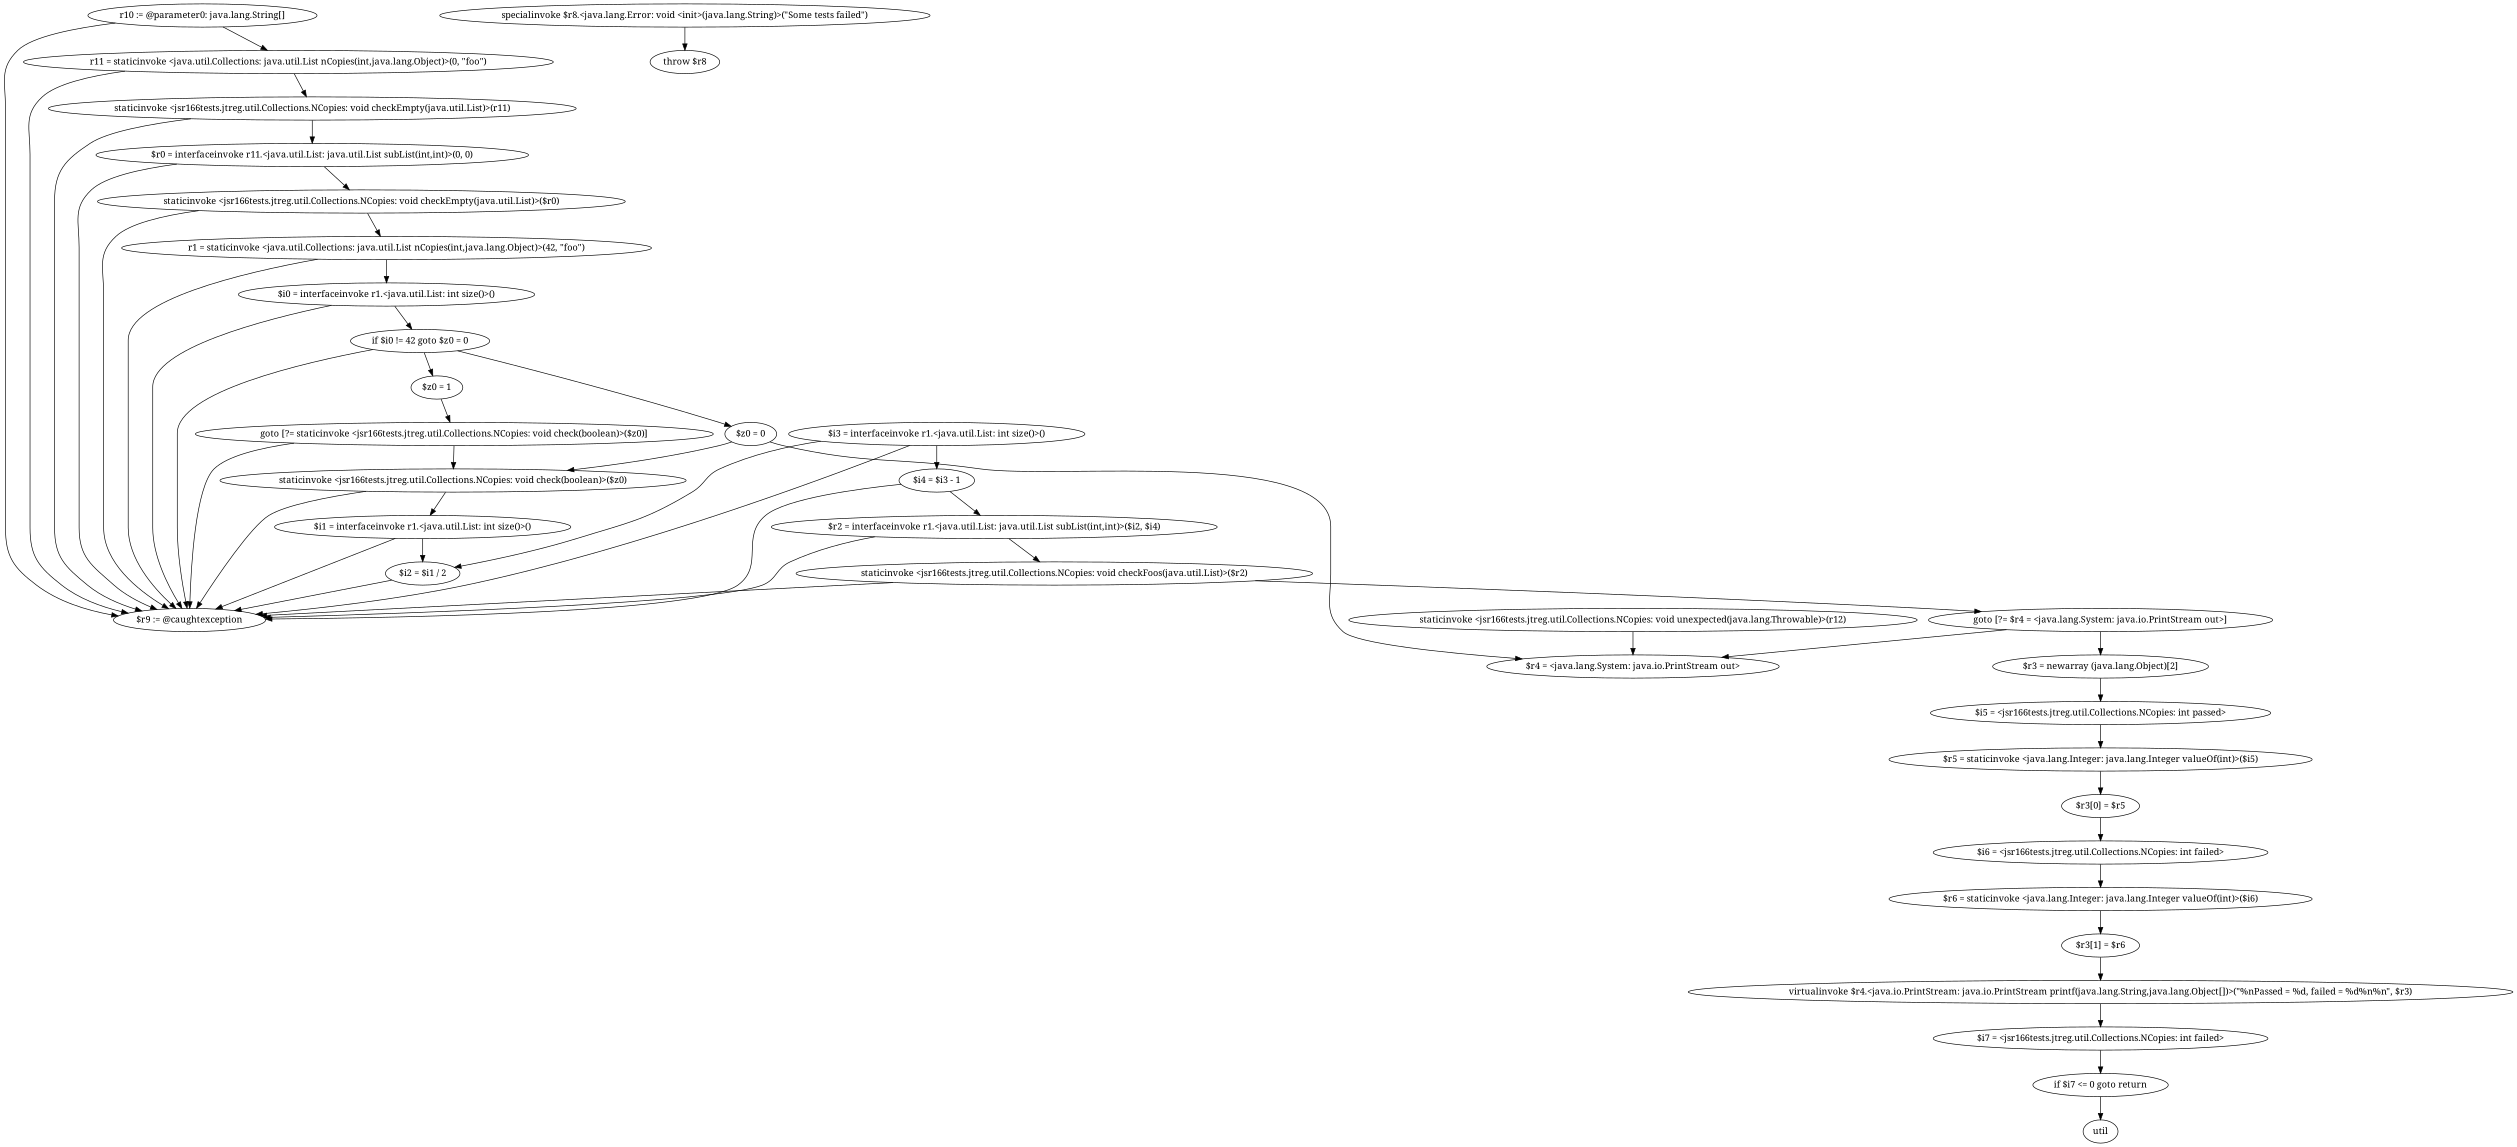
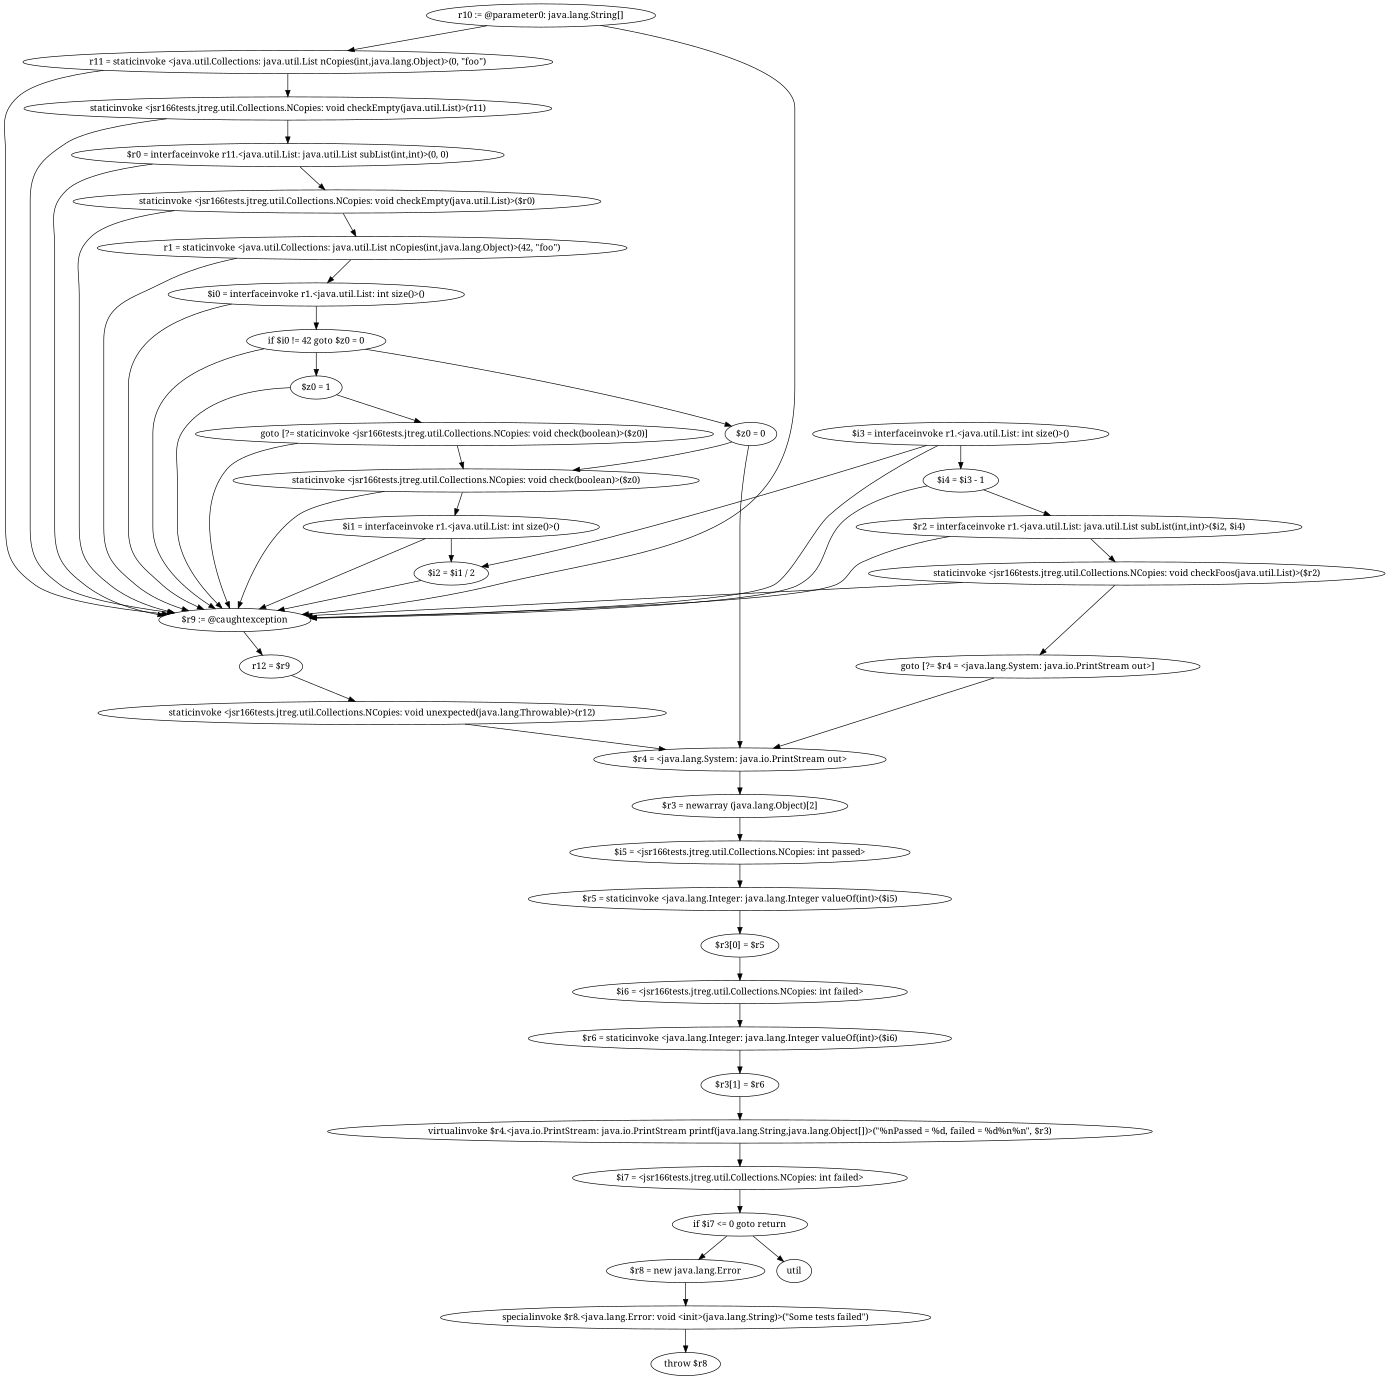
  digraph {
    fontname="Noto Serif"
    node [fontname="Noto Serif"]
    edge [fontname="Noto Serif"]
    "r10 := @parameter0: java.lang.String[]"
    "r11 = staticinvoke <java.util.Collections: java.util.List nCopies(int,java.lang.Object)>(0, \"foo\")"
    "$r9 := @caughtexception"
    "staticinvoke <jsr166tests.jtreg.util.Collections.NCopies: void checkEmpty(java.util.List)>(r11)"
+   "r12 = $r9"
    "$r0 = interfaceinvoke r11.<java.util.List: java.util.List subList(int,int)>(0, 0)"
    "staticinvoke <jsr166tests.jtreg.util.Collections.NCopies: void checkEmpty(java.util.List)>($r0)"
    "r1 = staticinvoke <java.util.Collections: java.util.List nCopies(int,java.lang.Object)>(42, \"foo\")"
    "$i0 = interfaceinvoke r1.<java.util.List: int size()>()"
    "if $i0 != 42 goto $z0 = 0"
    "$z0 = 1"
    "$z0 = 0"
    "goto [?= staticinvoke <jsr166tests.jtreg.util.Collections.NCopies: void check(boolean)>($z0)]"
    "staticinvoke <jsr166tests.jtreg.util.Collections.NCopies: void check(boolean)>($z0)"
    "$r4 = <java.lang.System: java.io.PrintStream out>"
    "$i1 = interfaceinvoke r1.<java.util.List: int size()>()"
    "$i2 = $i1 / 2"
    "$i3 = interfaceinvoke r1.<java.util.List: int size()>()"
    "$i4 = $i3 - 1"
    "$r2 = interfaceinvoke r1.<java.util.List: java.util.List subList(int,int)>($i2, $i4)"
    "staticinvoke <jsr166tests.jtreg.util.Collections.NCopies: void checkFoos(java.util.List)>($r2)"
    "goto [?= $r4 = <java.lang.System: java.io.PrintStream out>]"
    "$r3 = newarray (java.lang.Object)[2]"
    "staticinvoke <jsr166tests.jtreg.util.Collections.NCopies: void unexpected(java.lang.Throwable)>(r12)"
    "$i5 = <jsr166tests.jtreg.util.Collections.NCopies: int passed>"
    "$r5 = staticinvoke <java.lang.Integer: java.lang.Integer valueOf(int)>($i5)"
    "$r3[0] = $r5"
    "$i6 = <jsr166tests.jtreg.util.Collections.NCopies: int failed>"
    "$r6 = staticinvoke <java.lang.Integer: java.lang.Integer valueOf(int)>($i6)"
    "$r3[1] = $r6"
    "virtualinvoke $r4.<java.io.PrintStream: java.io.PrintStream printf(java.lang.String,java.lang.Object[])>(\"%nPassed = %d, failed = %d%n%n\", $r3)"
    "$i7 = <jsr166tests.jtreg.util.Collections.NCopies: int failed>"
    "if $i7 <= 0 goto return"
+   "$r8 = new java.lang.Error"
    n35 [label=util]
    "specialinvoke $r8.<java.lang.Error: void <init>(java.lang.String)>(\"Some tests failed\")"
    "throw $r8"
    "r10 := @parameter0: java.lang.String[]" -> "r11 = staticinvoke <java.util.Collections: java.util.List nCopies(int,java.lang.Object)>(0, \"foo\")"
    "r10 := @parameter0: java.lang.String[]" -> "$r9 := @caughtexception"
    "r11 = staticinvoke <java.util.Collections: java.util.List nCopies(int,java.lang.Object)>(0, \"foo\")" -> "$r9 := @caughtexception"
    "r11 = staticinvoke <java.util.Collections: java.util.List nCopies(int,java.lang.Object)>(0, \"foo\")" -> "staticinvoke <jsr166tests.jtreg.util.Collections.NCopies: void checkEmpty(java.util.List)>(r11)"
+   "$r9 := @caughtexception" -> "r12 = $r9"
    "staticinvoke <jsr166tests.jtreg.util.Collections.NCopies: void checkEmpty(java.util.List)>(r11)" -> "$r9 := @caughtexception"
    "staticinvoke <jsr166tests.jtreg.util.Collections.NCopies: void checkEmpty(java.util.List)>(r11)" -> "$r0 = interfaceinvoke r11.<java.util.List: java.util.List subList(int,int)>(0, 0)"
+   "r12 = $r9" -> "staticinvoke <jsr166tests.jtreg.util.Collections.NCopies: void unexpected(java.lang.Throwable)>(r12)"
    "$r0 = interfaceinvoke r11.<java.util.List: java.util.List subList(int,int)>(0, 0)" -> "$r9 := @caughtexception"
    "$r0 = interfaceinvoke r11.<java.util.List: java.util.List subList(int,int)>(0, 0)" -> "staticinvoke <jsr166tests.jtreg.util.Collections.NCopies: void checkEmpty(java.util.List)>($r0)"
    "staticinvoke <jsr166tests.jtreg.util.Collections.NCopies: void checkEmpty(java.util.List)>($r0)" -> "$r9 := @caughtexception"
    "staticinvoke <jsr166tests.jtreg.util.Collections.NCopies: void checkEmpty(java.util.List)>($r0)" -> "r1 = staticinvoke <java.util.Collections: java.util.List nCopies(int,java.lang.Object)>(42, \"foo\")"
    "r1 = staticinvoke <java.util.Collections: java.util.List nCopies(int,java.lang.Object)>(42, \"foo\")" -> "$r9 := @caughtexception"
    "r1 = staticinvoke <java.util.Collections: java.util.List nCopies(int,java.lang.Object)>(42, \"foo\")" -> "$i0 = interfaceinvoke r1.<java.util.List: int size()>()"
    "$i0 = interfaceinvoke r1.<java.util.List: int size()>()" -> "$r9 := @caughtexception"
    "$i0 = interfaceinvoke r1.<java.util.List: int size()>()" -> "if $i0 != 42 goto $z0 = 0"
    "if $i0 != 42 goto $z0 = 0" -> "$r9 := @caughtexception"
    "if $i0 != 42 goto $z0 = 0" -> "$z0 = 1"
    "if $i0 != 42 goto $z0 = 0" -> "$z0 = 0"
+   "$z0 = 1" -> "$r9 := @caughtexception"
    "$z0 = 1" -> "goto [?= staticinvoke <jsr166tests.jtreg.util.Collections.NCopies: void check(boolean)>($z0)]"
    "$z0 = 0" -> "staticinvoke <jsr166tests.jtreg.util.Collections.NCopies: void check(boolean)>($z0)"
    "$z0 = 0" -> "$r4 = <java.lang.System: java.io.PrintStream out>"
    "goto [?= staticinvoke <jsr166tests.jtreg.util.Collections.NCopies: void check(boolean)>($z0)]" -> "$r9 := @caughtexception"
    "goto [?= staticinvoke <jsr166tests.jtreg.util.Collections.NCopies: void check(boolean)>($z0)]" -> "staticinvoke <jsr166tests.jtreg.util.Collections.NCopies: void check(boolean)>($z0)"
    "staticinvoke <jsr166tests.jtreg.util.Collections.NCopies: void check(boolean)>($z0)" -> "$r9 := @caughtexception"
    "staticinvoke <jsr166tests.jtreg.util.Collections.NCopies: void check(boolean)>($z0)" -> "$i1 = interfaceinvoke r1.<java.util.List: int size()>()"
-   "goto [?= $r4 = <java.lang.System: java.io.PrintStream out>]" -> "$r3 = newarray (java.lang.Object)[2]"
+   "$r4 = <java.lang.System: java.io.PrintStream out>" -> "$r3 = newarray (java.lang.Object)[2]"
    "$i1 = interfaceinvoke r1.<java.util.List: int size()>()" -> "$r9 := @caughtexception"
    "$i1 = interfaceinvoke r1.<java.util.List: int size()>()" -> "$i2 = $i1 / 2"
    "$i2 = $i1 / 2" -> "$r9 := @caughtexception"
    "$i3 = interfaceinvoke r1.<java.util.List: int size()>()" -> "$r9 := @caughtexception"
    "$i3 = interfaceinvoke r1.<java.util.List: int size()>()" -> "$i2 = $i1 / 2"
    "$i3 = interfaceinvoke r1.<java.util.List: int size()>()" -> "$i4 = $i3 - 1"
    "$i4 = $i3 - 1" -> "$r9 := @caughtexception"
    "$i4 = $i3 - 1" -> "$r2 = interfaceinvoke r1.<java.util.List: java.util.List subList(int,int)>($i2, $i4)"
    "$r2 = interfaceinvoke r1.<java.util.List: java.util.List subList(int,int)>($i2, $i4)" -> "$r9 := @caughtexception"
    "$r2 = interfaceinvoke r1.<java.util.List: java.util.List subList(int,int)>($i2, $i4)" -> "staticinvoke <jsr166tests.jtreg.util.Collections.NCopies: void checkFoos(java.util.List)>($r2)"
    "staticinvoke <jsr166tests.jtreg.util.Collections.NCopies: void checkFoos(java.util.List)>($r2)" -> "$r9 := @caughtexception"
    "staticinvoke <jsr166tests.jtreg.util.Collections.NCopies: void checkFoos(java.util.List)>($r2)" -> "goto [?= $r4 = <java.lang.System: java.io.PrintStream out>]"
    "goto [?= $r4 = <java.lang.System: java.io.PrintStream out>]" -> "$r4 = <java.lang.System: java.io.PrintStream out>"
    "$r3 = newarray (java.lang.Object)[2]" -> "$i5 = <jsr166tests.jtreg.util.Collections.NCopies: int passed>"
    "staticinvoke <jsr166tests.jtreg.util.Collections.NCopies: void unexpected(java.lang.Throwable)>(r12)" -> "$r4 = <java.lang.System: java.io.PrintStream out>"
    "$i5 = <jsr166tests.jtreg.util.Collections.NCopies: int passed>" -> "$r5 = staticinvoke <java.lang.Integer: java.lang.Integer valueOf(int)>($i5)"
    "$r5 = staticinvoke <java.lang.Integer: java.lang.Integer valueOf(int)>($i5)" -> "$r3[0] = $r5"
    "$r3[0] = $r5" -> "$i6 = <jsr166tests.jtreg.util.Collections.NCopies: int failed>"
    "$i6 = <jsr166tests.jtreg.util.Collections.NCopies: int failed>" -> "$r6 = staticinvoke <java.lang.Integer: java.lang.Integer valueOf(int)>($i6)"
    "$r6 = staticinvoke <java.lang.Integer: java.lang.Integer valueOf(int)>($i6)" -> "$r3[1] = $r6"
    "$r3[1] = $r6" -> "virtualinvoke $r4.<java.io.PrintStream: java.io.PrintStream printf(java.lang.String,java.lang.Object[])>(\"%nPassed = %d, failed = %d%n%n\", $r3)"
    "virtualinvoke $r4.<java.io.PrintStream: java.io.PrintStream printf(java.lang.String,java.lang.Object[])>(\"%nPassed = %d, failed = %d%n%n\", $r3)" -> "$i7 = <jsr166tests.jtreg.util.Collections.NCopies: int failed>"
    "$i7 = <jsr166tests.jtreg.util.Collections.NCopies: int failed>" -> "if $i7 <= 0 goto return"
+   "if $i7 <= 0 goto return" -> "$r8 = new java.lang.Error"
    "if $i7 <= 0 goto return" -> n35
+   "$r8 = new java.lang.Error" -> "specialinvoke $r8.<java.lang.Error: void <init>(java.lang.String)>(\"Some tests failed\")"
    "specialinvoke $r8.<java.lang.Error: void <init>(java.lang.String)>(\"Some tests failed\")" -> "throw $r8"
  }
